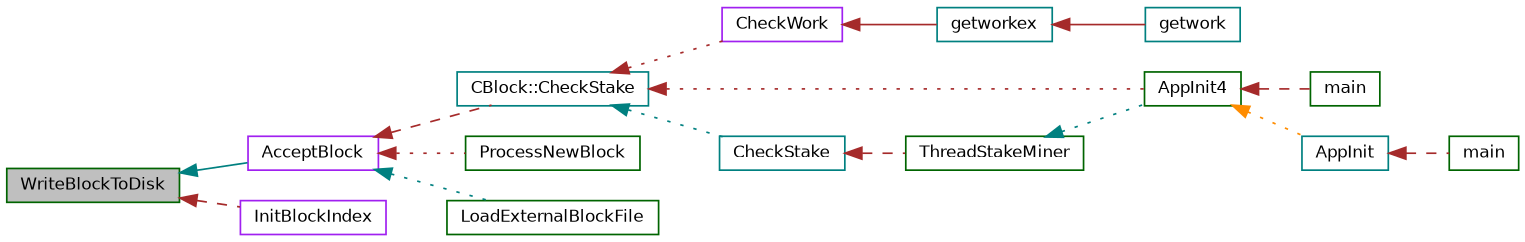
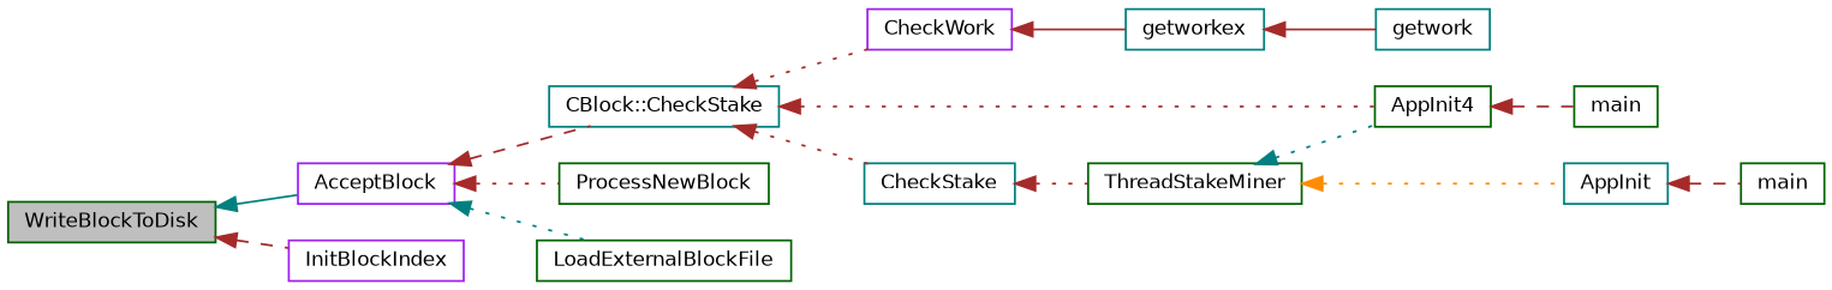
  digraph {
    rankdir=LR
    node [color=darkgreen fillcolor=white fontname=Helvetica fontsize=10 shape=record style=filled]
    edge [color=brown dir=back fontname=Helvetica fontsize=10 labelfontname=Helvetica labelfontsize=10 style=dotted]
    n1 [fillcolor=grey75 fontcolor=black height=0.2 label=WriteBlockToDisk width=0.4]
    n2 [color=purple height=0.2 label=AcceptBlock width=0.4]
    n3 [color=purple height=0.2 label=InitBlockIndex width=0.4]
    n4 [color=teal height=0.2 label="CBlock::CheckStake" width=0.4]
    n5 [height=0.2 label=ProcessNewBlock width=0.4]
    n6 [height=0.2 label=LoadExternalBlockFile width=0.4]
    n7 [height=0.2 label=AppInit4 width=0.4]
    n8 [color=purple height=0.2 label=CheckWork width=0.4]
    n9 [color=teal height=0.2 label=CheckStake width=0.4]
    n10 [color=teal height=0.2 label=AppInit width=0.4]
    n11 [height=0.2 label=main width=0.4]
    n12 [color=teal height=0.2 label=getworkex width=0.4]
    n13 [height=0.2 label=ThreadStakeMiner width=0.4]
    n14 [height=0.2 label=main width=0.4]
    n15 [color=teal height=0.2 label=getwork width=0.4]
    n1 -> n2 [color=teal style=solid]
    n1 -> n3 [style=dashed]
    n2 -> n4 [style=dashed]
    n2 -> n5
    n2 -> n6 [color=teal]
    n4 -> n7
    n4 -> n8
-   n4 -> n9 [color=teal]
-   n7 -> n10 [color=darkorange]
+   n4 -> n9
+   n13 -> n10 [color=darkorange]
    n7 -> n11 [style=dashed]
    n8 -> n12 [style=solid]
-   n9 -> n13 [style=dashed]
+   n9 -> n13
    n10 -> n14 [style=dashed]
    n12 -> n15 [style=solid]
    n13 -> n7 [color=teal]
  }
